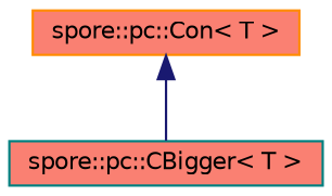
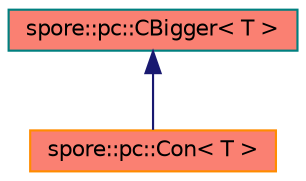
  digraph {
    node [fillcolor=salmon fontname=Helvetica fontsize=10 shape=record style=filled]
    n1 [color=teal fontcolor=black height=0.2 label="spore::pc::CBigger\< T \>" width=0.4]
    n2 [color=darkorange height=0.2 label="spore::pc::Con\< T \>" width=0.4]
-   n2 -> n1 [color=midnightblue dir=back fontname=Helvetica fontsize=10 labelfontname=Helvetica labelfontsize=10 style=solid]
+   n1 -> n2 [color=midnightblue dir=back fontname=Helvetica fontsize=10 labelfontname=Helvetica labelfontsize=10 style=solid]
  }
